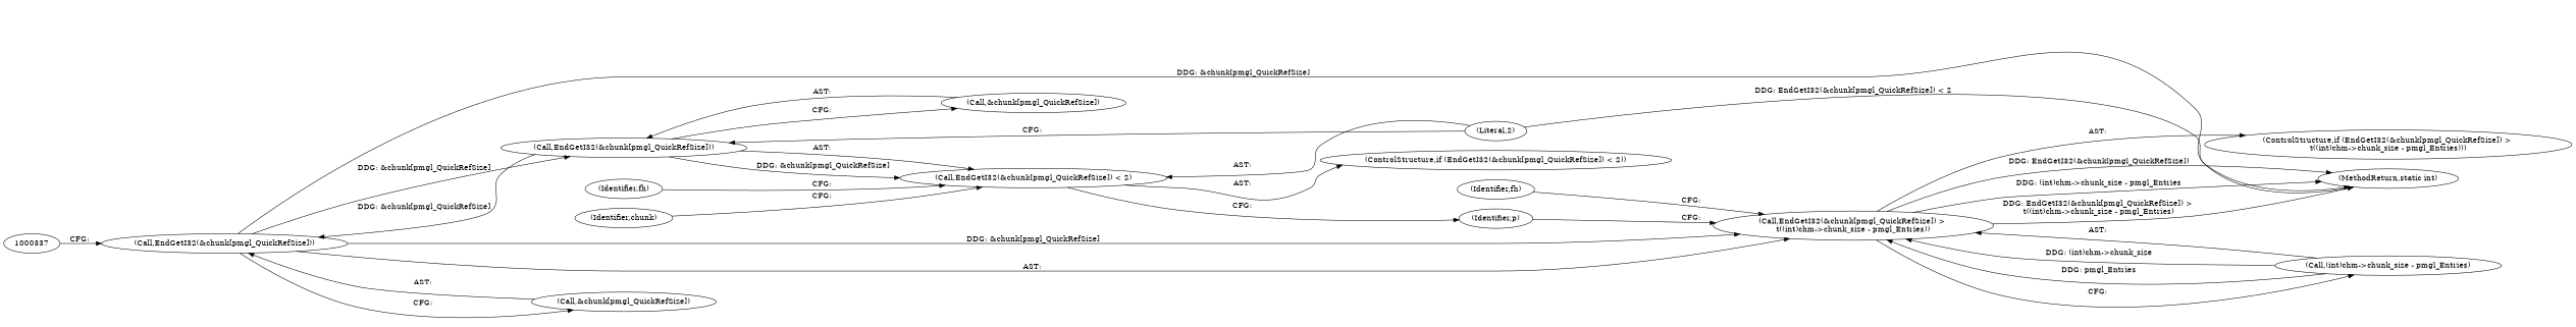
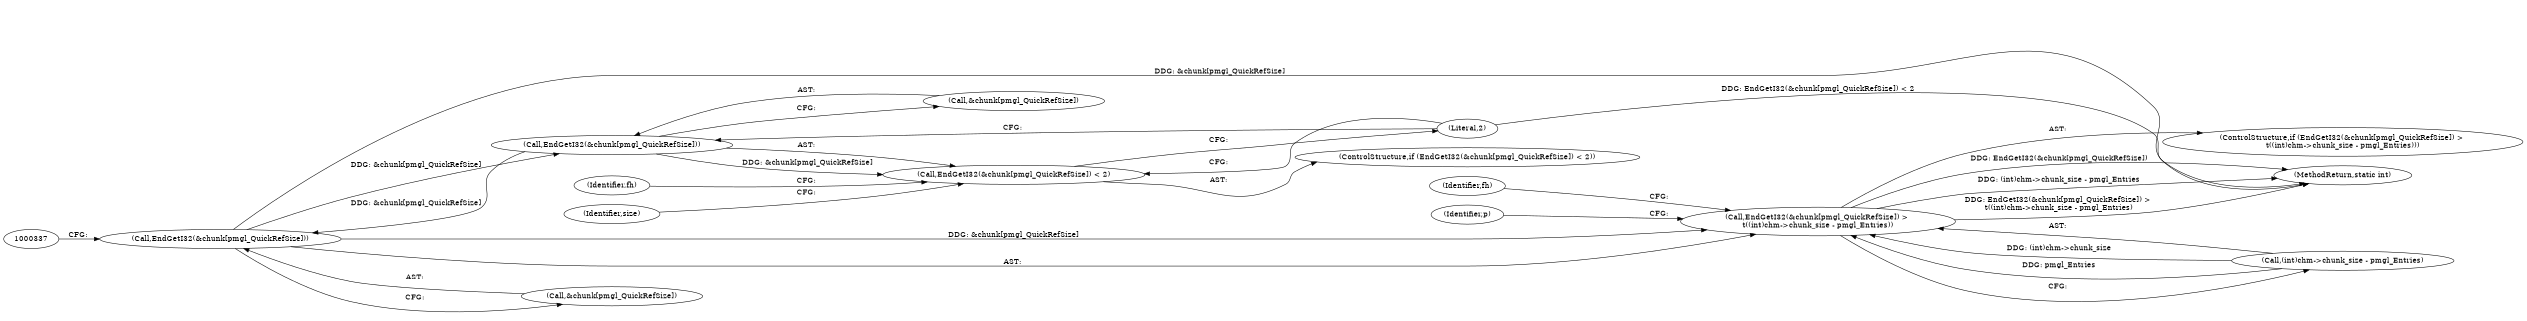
  digraph {
    rankdir=LR
    n1 [label="(Call,EndGetI32(&chunk[pmgl_QuickRefSize]))"]
    n2 [label="(Call,EndGetI32(&chunk[pmgl_QuickRefSize]))"]
    n3 [label="(Call,EndGetI32(&chunk[pmgl_QuickRefSize]) > \n\t((int)chm->chunk_size - pmgl_Entries))"]
    n4 [label="(MethodReturn,static int)"]
    n5 [label="(Call,&chunk[pmgl_QuickRefSize])"]
    n6 [label="(Call,EndGetI32(&chunk[pmgl_QuickRefSize]) < 2)"]
    n7 [label="(Call,&chunk[pmgl_QuickRefSize])"]
    n8 [label="(Call,(int)chm->chunk_size - pmgl_Entries)"]
    n9 [label="(ControlStructure,if (EndGetI32(&chunk[pmgl_QuickRefSize]) > \n\t((int)chm->chunk_size - pmgl_Entries)))"]
    n10 [label="(Literal,2)"]
    n11 [label="(ControlStructure,if (EndGetI32(&chunk[pmgl_QuickRefSize]) < 2))"]
    n12 [label="(Identifier,fh)"]
    n13 [label="(Identifier,fh)"]
-   n14 [label="(Identifier,chunk)"]
+   n14 [label="(Identifier,size)"]
    n15 [label="(Identifier,p)"]
    n16 [label=1000337]
    n1 -> n2 [label="DDG: &chunk[pmgl_QuickRefSize]"]
    n1 -> n3 [label="AST: "]
    n1 -> n3 [label="DDG: &chunk[pmgl_QuickRefSize]"]
    n1 -> n4 [label="DDG: &chunk[pmgl_QuickRefSize]"]
    n1 -> n5 [label="CFG: "]
    n2 -> n1 [label="DDG: &chunk[pmgl_QuickRefSize]"]
    n2 -> n6 [label="AST: "]
    n2 -> n6 [label="DDG: &chunk[pmgl_QuickRefSize]"]
    n2 -> n7 [label="CFG: "]
    n3 -> n4 [label="DDG: EndGetI32(&chunk[pmgl_QuickRefSize])"]
    n3 -> n4 [label="DDG: (int)chm->chunk_size - pmgl_Entries"]
    n3 -> n4 [label="DDG: EndGetI32(&chunk[pmgl_QuickRefSize]) > \n\t((int)chm->chunk_size - pmgl_Entries)"]
    n3 -> n8 [label="CFG: "]
    n3 -> n9 [label="AST: "]
    n5 -> n1 [label="AST: "]
-   n6 -> n15 [label="CFG: "]
+   n6 -> n10 [label="CFG: "]
    n6 -> n11 [label="AST: "]
    n7 -> n2 [label="AST: "]
    n8 -> n3 [label="AST: "]
    n8 -> n3 [label="DDG: (int)chm->chunk_size"]
    n8 -> n3 [label="DDG: pmgl_Entries"]
    n10 -> n2 [label="CFG: "]
    n10 -> n4 [label="DDG: EndGetI32(&chunk[pmgl_QuickRefSize]) < 2"]
-   n10 -> n6 [label="AST: "]
+   n10 -> n6 [label="CFG: "]
    n12 -> n6 [label="CFG: "]
    n13 -> n3 [label="CFG: "]
    n14 -> n6 [label="CFG: "]
    n15 -> n3 [label="CFG: "]
    n16 -> n1 [label="CFG: "]
  }
